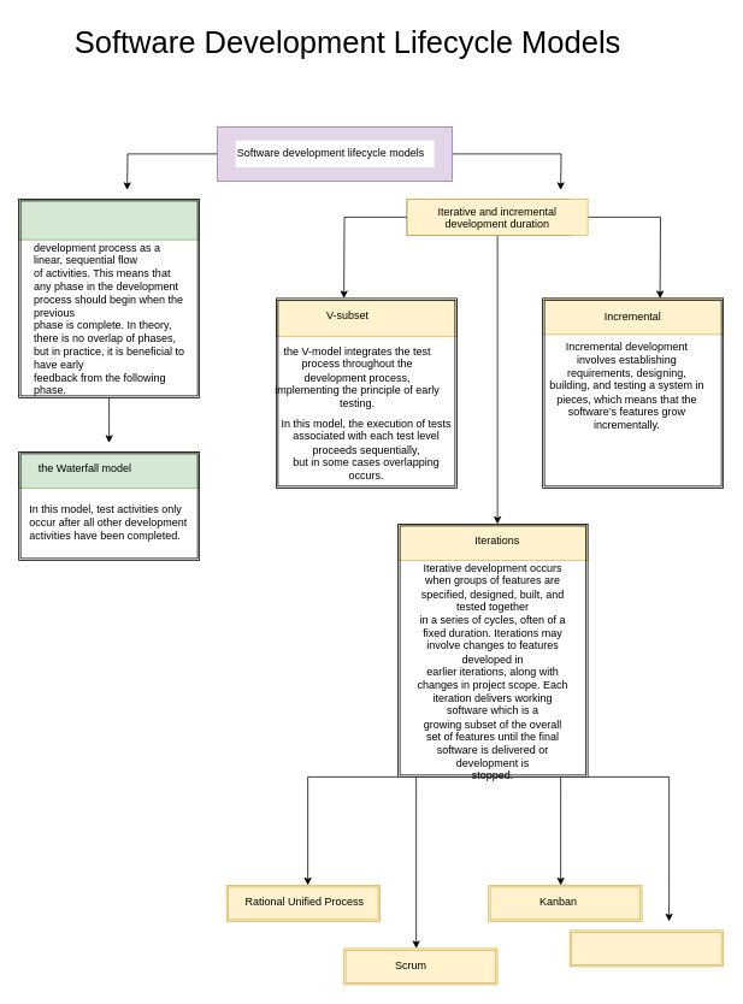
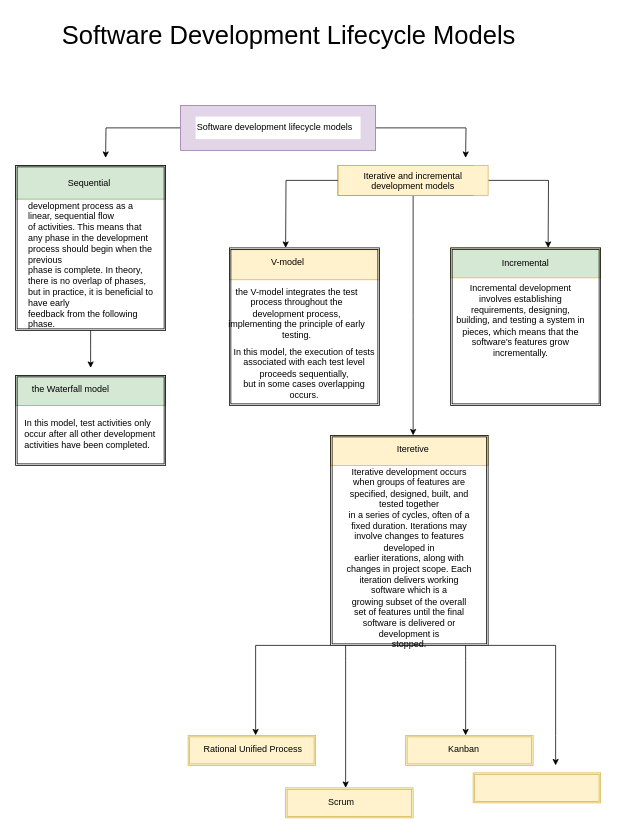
  <mxCell id="0" />
  <mxCell id="1" parent="0" />
  <mxCell id="2" value="" style="rounded=0;whiteSpace=wrap;html=1;fillColor=#d5e8d4;strokeColor=#82b366;" vertex="1" parent="1"><mxGeometry x="20" y="220" width="200" height="45" as="geometry" /></mxCell>
  <mxCell id="3" value="&lt;font style=&quot;font-size: 34px&quot;&gt;Software Development Lifecycle Models&lt;/font&gt;" style="text;whiteSpace=wrap;html=1;" vertex="1" parent="1"><mxGeometry x="80" y="20" width="650" height="50" as="geometry" /></mxCell>
  <mxCell id="4" style="edgeStyle=orthogonalEdgeStyle;rounded=0;orthogonalLoop=1;jettySize=auto;html=1;fontColor=#000000;" edge="1" parent="1" source="6"><mxGeometry relative="1" as="geometry"><mxPoint x="140" y="210" as="targetPoint" /></mxGeometry></mxCell>
  <mxCell id="5" style="edgeStyle=orthogonalEdgeStyle;rounded=0;orthogonalLoop=1;jettySize=auto;html=1;fontColor=#000000;" edge="1" parent="1" source="6"><mxGeometry relative="1" as="geometry"><mxPoint x="620" y="210" as="targetPoint" /></mxGeometry></mxCell>
  <mxCell id="6" value="" style="rounded=0;whiteSpace=wrap;html=1;fillColor=#e1d5e7;strokeColor=#9673a6;" vertex="1" parent="1"><mxGeometry x="240" y="140" width="260" height="60" as="geometry" /></mxCell>
  <mxCell id="7" value="Software development lifecycle models" style="text;whiteSpace=wrap;html=1;fillColor=#ffffff;" vertex="1" parent="1"><mxGeometry x="260" y="155" width="220" height="30" as="geometry" /></mxCell>
  <mxCell id="8" value="" style="rounded=0;whiteSpace=wrap;html=1;fillColor=#d5e8d4;strokeColor=#82b366;" vertex="1" parent="1"><mxGeometry x="20" y="500" width="200" height="40" as="geometry" /></mxCell>
  <mxCell id="9" value="" style="rounded=0;whiteSpace=wrap;html=1;fillColor=#ffffff;" vertex="1" parent="1"><mxGeometry x="450" y="220" width="180" height="40" as="geometry" /></mxCell>
  <mxCell id="10" style="edgeStyle=orthogonalEdgeStyle;rounded=0;orthogonalLoop=1;jettySize=auto;html=1;fontColor=#000000;" edge="1" parent="1" source="13"><mxGeometry relative="1" as="geometry"><mxPoint x="730" y="330" as="targetPoint" /></mxGeometry></mxCell>
  <mxCell id="11" style="edgeStyle=orthogonalEdgeStyle;rounded=0;orthogonalLoop=1;jettySize=auto;html=1;fontColor=#000000;" edge="1" parent="1" source="13"><mxGeometry relative="1" as="geometry"><mxPoint x="380" y="330" as="targetPoint" /></mxGeometry></mxCell>
  <mxCell id="12" style="edgeStyle=orthogonalEdgeStyle;rounded=0;orthogonalLoop=1;jettySize=auto;html=1;fontColor=#000000;" edge="1" parent="1" source="13"><mxGeometry relative="1" as="geometry"><mxPoint x="550" y="580" as="targetPoint" /></mxGeometry></mxCell>
- <mxCell id="13" value="Iterative and incremental development duration" style="text;whiteSpace=wrap;html=1;align=center;fillColor=#fff2cc;strokeColor=#d6b656;" vertex="1" parent="1"><mxGeometry x="450" y="220" width="200" height="40" as="geometry" /></mxCell>
+ <mxCell id="13" value="Iterative and incremental development models" style="text;whiteSpace=wrap;html=1;align=center;fillColor=#fff2cc;strokeColor=#d6b656;" vertex="1" parent="1"><mxGeometry x="450" y="220" width="200" height="40" as="geometry" /></mxCell>
  <mxCell id="14" value="the Waterfall model" style="text;whiteSpace=wrap;html=1;fontColor=#000000;" vertex="1" parent="1"><mxGeometry x="40" y="505" width="130" height="30" as="geometry" /></mxCell>
  <mxCell id="15" value="" style="rounded=0;whiteSpace=wrap;html=1;fillColor=#fff2cc;strokeColor=#d6b656;" vertex="1" parent="1"><mxGeometry x="305" y="332.5" width="200" height="40" as="geometry" /></mxCell>
- <mxCell id="16" value="Incremental" style="rounded=0;whiteSpace=wrap;html=1;fillColor=#fff2cc;strokeColor=#d6b656;" vertex="1" parent="1"><mxGeometry x="600" y="330" width="200" height="40" as="geometry" /></mxCell>
- <mxCell id="17" value="V-subset" style="text;whiteSpace=wrap;html=1;fontColor=#000000;" vertex="1" parent="1"><mxGeometry x="359" y="335" width="70" height="30" as="geometry" /></mxCell>
+ <mxCell id="16" value="Incremental" style="rounded=0;whiteSpace=wrap;html=1;fillColor=#d5e8d4;strokeColor=#d6b656;" vertex="1" parent="1"><mxGeometry x="600" y="330" width="200" height="40" as="geometry" /></mxCell>
+ <mxCell id="17" value="V-model" style="text;whiteSpace=wrap;html=1;fontColor=#000000;" vertex="1" parent="1"><mxGeometry x="359" y="335" width="70" height="30" as="geometry" /></mxCell>
  <mxCell id="18" value="" style="rounded=0;whiteSpace=wrap;html=1;fillColor=#fff2cc;strokeColor=#d6b656;" vertex="1" parent="1"><mxGeometry x="440" y="580" width="210" height="40" as="geometry" /></mxCell>
- <mxCell id="19" value="Iterations" style="text;whiteSpace=wrap;html=1;fontColor=#000000;align=center;" vertex="1" parent="1"><mxGeometry x="505" y="585" width="90" height="30" as="geometry" /></mxCell>
+ <mxCell id="19" value="Iteretive" style="text;whiteSpace=wrap;html=1;fontColor=#000000;align=center;" vertex="1" parent="1"><mxGeometry x="505" y="585" width="90" height="30" as="geometry" /></mxCell>
  <mxCell id="20" value="development process as a linear, sequential flow&#13;&#10;of activities. This means that any phase in the development process should begin when the previous&#13;&#10;phase is complete. In theory, there is no overlap of phases, but in practice, it is beneficial to have early&#13;&#10;feedback from the following phase." style="text;whiteSpace=wrap;html=1;fontColor=#000000;" vertex="1" parent="1"><mxGeometry x="35" y="260" width="170" height="80" as="geometry" /></mxCell>
  <mxCell id="21" style="edgeStyle=orthogonalEdgeStyle;rounded=0;orthogonalLoop=1;jettySize=auto;html=1;fontColor=#000000;" edge="1" parent="1" source="22"><mxGeometry relative="1" as="geometry"><mxPoint x="120" y="490" as="targetPoint" /></mxGeometry></mxCell>
  <mxCell id="22" value="" style="shape=ext;double=1;rounded=0;whiteSpace=wrap;html=1;fillColor=none;align=center;" vertex="1" parent="1"><mxGeometry x="20" y="220" width="200" height="220" as="geometry" /></mxCell>
  <mxCell id="23" value="" style="shape=ext;double=1;rounded=0;whiteSpace=wrap;html=1;fillColor=none;align=center;" vertex="1" parent="1"><mxGeometry x="305" y="330" width="200" height="210" as="geometry" /></mxCell>
+ <mxCell id="24" value="Sequential&amp;nbsp;" style="text;whiteSpace=wrap;html=1;align=center;labelBorderColor=none;" vertex="1" parent="1"><mxGeometry x="30" y="230" width="180" height="25" as="geometry" /></mxCell>
  <mxCell id="25" value="In this model, test activities only occur after all other development&#13;&#10;activities have been completed." style="text;whiteSpace=wrap;html=1;fontColor=#000000;" vertex="1" parent="1"><mxGeometry x="30" y="550" width="200" height="50" as="geometry" /></mxCell>
  <mxCell id="26" value="" style="shape=ext;double=1;rounded=0;whiteSpace=wrap;html=1;fillColor=none;align=center;" vertex="1" parent="1"><mxGeometry x="20" y="500" width="200" height="120" as="geometry" /></mxCell>
  <mxCell id="27" value="the V-model integrates the test process throughout the development process,&#10;implementing the principle of early testing." style="text;whiteSpace=wrap;html=1;fontColor=#000000;align=center;" vertex="1" parent="1"><mxGeometry x="300" y="375" width="190" height="75" as="geometry" /></mxCell>
  <mxCell id="28" value="In this model, the execution of tests associated with each test level proceeds sequentially,&#10;but in some cases overlapping occurs." style="text;whiteSpace=wrap;html=1;fontColor=#000000;align=center;" vertex="1" parent="1"><mxGeometry x="305" y="455" width="200" height="80" as="geometry" /></mxCell>
  <mxCell id="29" value="" style="shape=ext;double=1;rounded=0;whiteSpace=wrap;html=1;fillColor=none;align=center;" vertex="1" parent="1"><mxGeometry x="600" y="330" width="200" height="210" as="geometry" /></mxCell>
  <mxCell id="30" value="Incremental development involves establishing requirements, designing, building, and testing a system in&#10;pieces, which means that the software’s features grow incrementally." style="text;whiteSpace=wrap;html=1;fontColor=#000000;align=center;" vertex="1" parent="1"><mxGeometry x="607" y="370" width="173" height="110" as="geometry" /></mxCell>
  <mxCell id="31" style="edgeStyle=orthogonalEdgeStyle;rounded=0;orthogonalLoop=1;jettySize=auto;html=1;fontColor=#000000;" edge="1" parent="1" source="35"><mxGeometry relative="1" as="geometry"><mxPoint x="340" y="980" as="targetPoint" /><Array as="points"><mxPoint x="340" y="860" /></Array></mxGeometry></mxCell>
  <mxCell id="32" style="edgeStyle=orthogonalEdgeStyle;rounded=0;orthogonalLoop=1;jettySize=auto;html=1;fontColor=#000000;" edge="1" parent="1" source="35"><mxGeometry relative="1" as="geometry"><mxPoint x="460" y="1050" as="targetPoint" /><Array as="points"><mxPoint x="460" y="880" /><mxPoint x="460" y="880" /></Array></mxGeometry></mxCell>
  <mxCell id="33" style="edgeStyle=orthogonalEdgeStyle;rounded=0;orthogonalLoop=1;jettySize=auto;html=1;fontColor=#000000;" edge="1" parent="1" source="35"><mxGeometry relative="1" as="geometry"><mxPoint x="740" y="1020" as="targetPoint" /><Array as="points"><mxPoint x="740" y="860" /><mxPoint x="740" y="980" /></Array></mxGeometry></mxCell>
  <mxCell id="34" style="edgeStyle=orthogonalEdgeStyle;rounded=0;orthogonalLoop=1;jettySize=auto;html=1;fontColor=#000000;" edge="1" parent="1" source="35"><mxGeometry relative="1" as="geometry"><mxPoint x="620" y="980" as="targetPoint" /><Array as="points"><mxPoint x="620" y="880" /><mxPoint x="620" y="880" /></Array></mxGeometry></mxCell>
  <mxCell id="35" value="" style="shape=ext;double=1;rounded=0;whiteSpace=wrap;html=1;fillColor=none;align=center;" vertex="1" parent="1"><mxGeometry x="440" y="580" width="210" height="280" as="geometry" /></mxCell>
  <mxCell id="36" value="Iterative development occurs when groups of features are specified, designed, built, and tested together&#10;in a series of cycles, often of a fixed duration. Iterations may involve changes to features developed in&#10;earlier iterations, along with changes in project scope. Each iteration delivers working software which is a&#10;growing subset of the overall set of features until the final software is delivered or development is&#10;stopped." style="text;whiteSpace=wrap;html=1;fontColor=#000000;align=center;" vertex="1" parent="1"><mxGeometry x="460" y="615" width="170" height="80" as="geometry" /></mxCell>
  <mxCell id="37" value="" style="shape=ext;double=1;rounded=0;whiteSpace=wrap;html=1;fillColor=#fff2cc;align=center;strokeColor=#d6b656;" vertex="1" parent="1"><mxGeometry x="380" y="1050" width="170" height="40" as="geometry" /></mxCell>
  <mxCell id="38" value="" style="shape=ext;double=1;rounded=0;whiteSpace=wrap;html=1;fillColor=#fff2cc;align=center;strokeColor=#d6b656;" vertex="1" parent="1"><mxGeometry x="540" y="980" width="170" height="40" as="geometry" /></mxCell>
  <mxCell id="39" value="" style="shape=ext;double=1;rounded=0;whiteSpace=wrap;html=1;fillColor=#fff2cc;align=center;strokeColor=#d6b656;" vertex="1" parent="1"><mxGeometry x="250" y="980" width="170" height="40" as="geometry" /></mxCell>
  <mxCell id="40" value="Rational Unified Process" style="text;whiteSpace=wrap;html=1;fontColor=#000000;" vertex="1" parent="1"><mxGeometry x="269" y="985" width="160" height="30" as="geometry" /></mxCell>
  <mxCell id="41" value="" style="shape=ext;double=1;rounded=0;whiteSpace=wrap;html=1;fillColor=#fff2cc;align=center;strokeColor=#d6b656;" vertex="1" parent="1"><mxGeometry x="630" y="1030" width="170" height="40" as="geometry" /></mxCell>
  <mxCell id="42" value="Scrum" style="text;whiteSpace=wrap;html=1;fontColor=#000000;" vertex="1" parent="1"><mxGeometry x="435" y="1055" width="60" height="30" as="geometry" /></mxCell>
  <mxCell id="43" value="Kanban" style="text;whiteSpace=wrap;html=1;fontColor=#000000;" vertex="1" parent="1"><mxGeometry x="595" y="985" width="70" height="30" as="geometry" /></mxCell>
